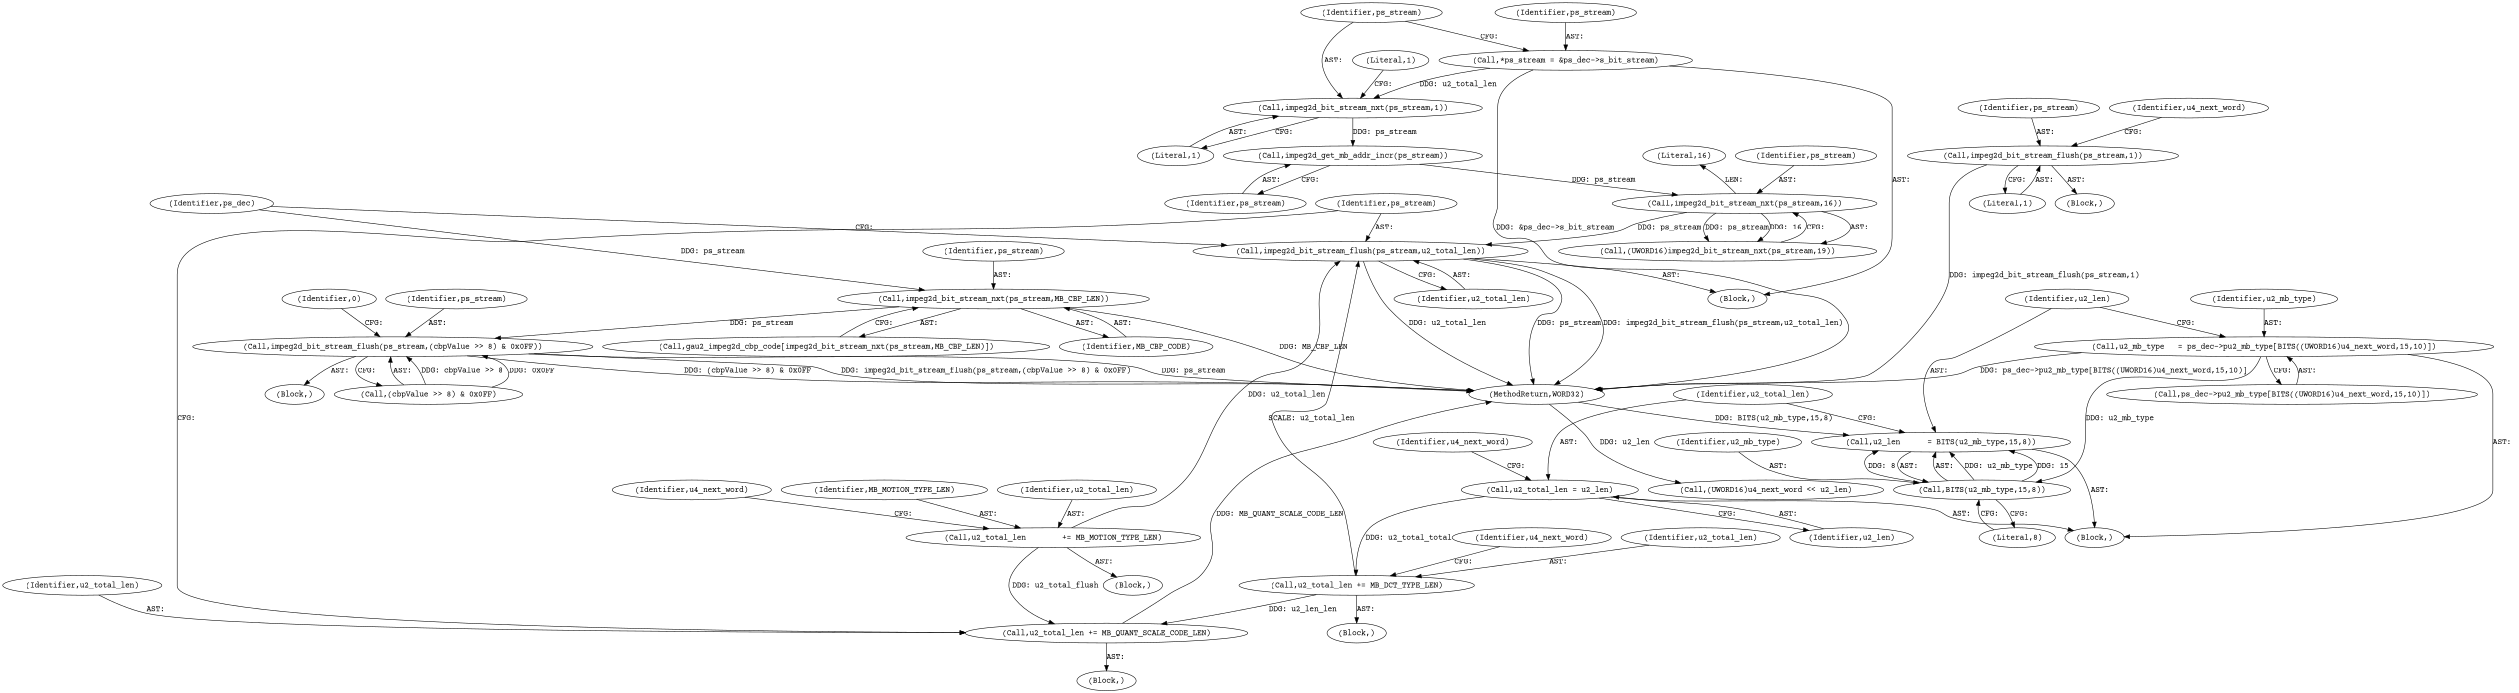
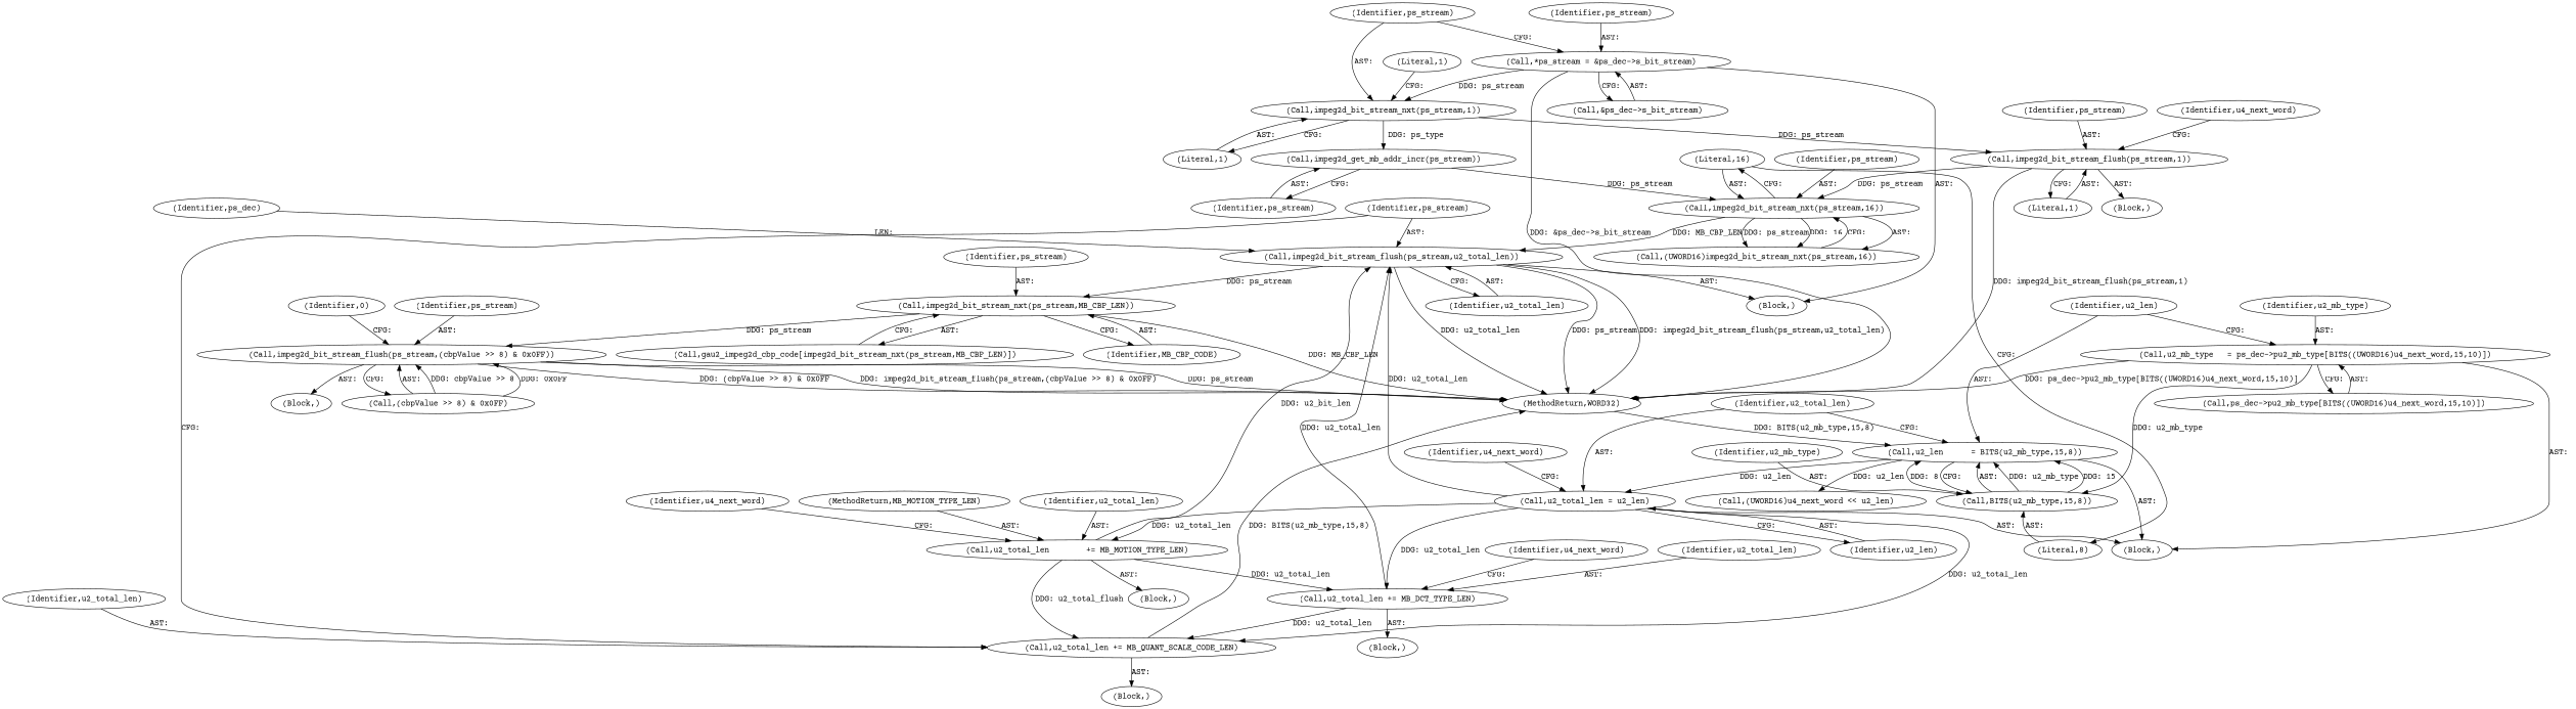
  digraph {
    fontname="Courier Prime"
    node [fontname="Courier Prime"]
    edge [fontname="Courier Prime"]
    n1 [label="(Call,impeg2d_bit_stream_flush(ps_stream,u2_total_len))"]
    n2 [label="(Call,impeg2d_bit_stream_nxt(ps_stream,MB_CBP_LEN))"]
    n3 [label="(Identifier,u2_total_len)"]
    n4 [label="(MethodReturn,WORD32)"]
    n5 [label="(Block,)"]
    n6 [label="(Call,impeg2d_bit_stream_flush(ps_stream,(cbpValue >> 8) & 0x0FF))"]
    n7 [label="(Identifier,MB_CBP_CODE)"]
    n8 [label="(Call,gau2_impeg2d_cbp_code[impeg2d_bit_stream_nxt(ps_stream,MB_CBP_LEN)])"]
    n9 [label="(Call,u2_len      = BITS(u2_mb_type,15,8))"]
    n10 [label="(Call,impeg2d_bit_stream_nxt(ps_stream,16))"]
    n11 [label="(Literal,16)"]
-   n12 [label="(Call,(UWORD16)impeg2d_bit_stream_nxt(ps_stream,19))"]
+   n12 [label="(Call,(UWORD16)impeg2d_bit_stream_nxt(ps_stream,16))"]
    n13 [label="(Call,impeg2d_bit_stream_flush(ps_stream,1))"]
    n14 [label="(Literal,1)"]
    n15 [label="(Block,)"]
    n16 [label="(Call,impeg2d_bit_stream_nxt(ps_stream,1))"]
    n17 [label="(Call,impeg2d_get_mb_addr_incr(ps_stream))"]
    n18 [label="(Literal,1)"]
    n19 [label="(Identifier,ps_stream)"]
    n20 [label="(Call,*ps_stream = &ps_dec->s_bit_stream)"]
+   n21 [label="(Call,&ps_dec->s_bit_stream)"]
    n22 [label="(Call,u2_total_len += MB_QUANT_SCALE_CODE_LEN)"]
    n23 [label="(Block,)"]
    n24 [label="(Call,u2_total_len += MB_DCT_TYPE_LEN)"]
    n25 [label="(Block,)"]
    n26 [label="(Call,u2_total_len = u2_len)"]
    n27 [label="(Call,u2_total_len        += MB_MOTION_TYPE_LEN)"]
    n28 [label="(Identifier,u2_len)"]
    n29 [label="(Block,)"]
    n30 [label="(Block,)"]
    n31 [label="(Call,BITS(u2_mb_type,15,8))"]
    n32 [label="(Call,(UWORD16)u4_next_word << u2_len)"]
    n33 [label="(Literal,8)"]
    n34 [label="(Call,u2_mb_type   = ps_dec->pu2_mb_type[BITS((UWORD16)u4_next_word,15,10)])"]
    n35 [label="(Call,ps_dec->pu2_mb_type[BITS((UWORD16)u4_next_word,15,10)])"]
-   n36 [label="(Identifier,MB_MOTION_TYPE_LEN)"]
+   n36 [label="(MethodReturn,MB_MOTION_TYPE_LEN)"]
    n37 [label="(Block,)"]
    n38 [label="(Call,(cbpValue >> 8) & 0x0FF)"]
    n39 [label="(Identifier,u2_total_len)"]
    n40 [label="(Identifier,u4_next_word)"]
    n41 [label="(Identifier,u2_total_len)"]
    n42 [label="(Identifier,ps_stream)"]
    n43 [label="(Identifier,ps_stream)"]
    n44 [label="(Identifier,u2_total_len)"]
    n45 [label="(Identifier,u4_next_word)"]
    n46 [label="(Literal,1)"]
    n47 [label="(Identifier,ps_stream)"]
    n48 [label="(Identifier,ps_stream)"]
    n49 [label="(Identifier,ps_stream)"]
    n50 [label="(Identifier,ps_stream)"]
    n51 [label="(Identifier,u4_next_word)"]
    n52 [label="(Identifier,ps_dec)"]
    n53 [label="(Identifier,u2_total_len)"]
    n54 [label="(Identifier,u4_next_word)"]
    n55 [label="(Identifier,u2_mb_type)"]
    n56 [label="(Identifier,u2_mb_type)"]
    n57 [label="(Identifier,0)"]
    n58 [label="(Identifier,ps_stream)"]
    n59 [label="(Identifier,u2_len)"]
-   n52 -> n2 [label="DDG: ps_stream"]
+   n1 -> n2 [label="DDG: ps_stream"]
    n1 -> n3 [label="CFG: "]
    n1 -> n4 [label="DDG: u2_total_len"]
    n1 -> n4 [label="DDG: ps_stream"]
    n1 -> n4 [label="DDG: impeg2d_bit_stream_flush(ps_stream,u2_total_len)"]
    n1 -> n5 [label="AST: "]
    n2 -> n4 [label="DDG: MB_CBP_LEN"]
    n2 -> n6 [label="DDG: ps_stream"]
-   n2 -> n7 [label="AST: "]
+   n2 -> n7 [label="CFG: "]
    n2 -> n8 [label="AST: "]
    n3 -> n1 [label="AST: "]
    n4 -> n9 [label="DDG: BITS(u2_mb_type,15,8)"]
    n6 -> n4 [label="DDG: (cbpValue >> 8) & 0x0FF"]
    n6 -> n4 [label="DDG: impeg2d_bit_stream_flush(ps_stream,(cbpValue >> 8) & 0x0FF)"]
    n6 -> n4 [label="DDG: ps_stream"]
    n6 -> n37 [label="AST: "]
    n6 -> n38 [label="CFG: "]
    n7 -> n2 [label="AST: "]
    n8 -> n2 [label="CFG: "]
+   n9 -> n26 [label="DDG: u2_len"]
    n9 -> n29 [label="AST: "]
-   n9 -> n31 [label="AST: "]
-   n4 -> n32 [label="DDG: u2_len"]
-   n10 -> n1 [label="DDG: ps_stream"]
-   n10 -> n11 [label="LEN: "]
+   n9 -> n31 [label="CFG: "]
+   n9 -> n32 [label="DDG: u2_len"]
+   n10 -> n1 [label="DDG: MB_CBP_LEN"]
+   n10 -> n11 [label="CFG: "]
    n10 -> n12 [label="AST: "]
    n10 -> n12 [label="DDG: ps_stream"]
    n10 -> n12 [label="DDG: 16"]
+   n11 -> n10 [label="AST: "]
    n12 -> n10 [label="CFG: "]
    n13 -> n4 [label="DDG: impeg2d_bit_stream_flush(ps_stream,1)"]
+   n13 -> n10 [label="DDG: ps_stream"]
    n13 -> n14 [label="CFG: "]
    n13 -> n15 [label="AST: "]
    n14 -> n13 [label="AST: "]
-   n16 -> n17 [label="DDG: ps_stream"]
+   n16 -> n13 [label="DDG: ps_stream"]
+   n16 -> n17 [label="DDG: ps_type"]
    n16 -> n18 [label="CFG: "]
    n17 -> n10 [label="DDG: ps_stream"]
    n17 -> n19 [label="CFG: "]
    n18 -> n16 [label="AST: "]
    n19 -> n17 [label="AST: "]
    n20 -> n4 [label="DDG: &ps_dec->s_bit_stream"]
    n20 -> n5 [label="AST: "]
-   n20 -> n16 [label="DDG: u2_total_len"]
-   n22 -> n4 [label="DDG: MB_QUANT_SCALE_CODE_LEN"]
+   n20 -> n16 [label="DDG: ps_stream"]
+   n20 -> n21 [label="CFG: "]
+   n21 -> n20 [label="AST: "]
+   n22 -> n4 [label="DDG: BITS(u2_mb_type,15,8)"]
    n22 -> n23 [label="AST: "]
-   n24 -> n1 [label="SCALE: u2_total_len"]
-   n24 -> n22 [label="DDG: u2_len_len"]
+   n24 -> n1 [label="DDG: u2_total_len"]
+   n24 -> n22 [label="DDG: u2_total_len"]
    n24 -> n25 [label="AST: "]
-   n26 -> n24 [label="DDG: u2_total_total"]
+   n26 -> n1 [label="DDG: u2_total_len"]
+   n26 -> n22 [label="DDG: u2_total_len"]
+   n26 -> n24 [label="DDG: u2_total_len"]
+   n26 -> n27 [label="DDG: u2_total_len"]
    n26 -> n28 [label="CFG: "]
    n26 -> n29 [label="AST: "]
-   n27 -> n1 [label="DDG: u2_total_len"]
+   n27 -> n1 [label="DDG: u2_bit_len"]
    n27 -> n22 [label="DDG: u2_total_flush"]
+   n27 -> n24 [label="DDG: u2_total_len"]
    n27 -> n30 [label="AST: "]
    n28 -> n26 [label="AST: "]
    n31 -> n9 [label="AST: "]
    n31 -> n9 [label="DDG: u2_mb_type"]
    n31 -> n9 [label="DDG: 15"]
    n31 -> n9 [label="DDG: 8"]
-   n31 -> n33 [label="CFG: "]
-   n33 -> n31 [label="CFG: "]
+   n11 -> n33 [label="CFG: "]
+   n33 -> n31 [label="AST: "]
    n34 -> n4 [label="DDG: ps_dec->pu2_mb_type[BITS((UWORD16)u4_next_word,15,10)]"]
    n34 -> n29 [label="AST: "]
    n34 -> n31 [label="DDG: u2_mb_type"]
    n34 -> n35 [label="CFG: "]
    n35 -> n34 [label="AST: "]
    n36 -> n27 [label="AST: "]
    n38 -> n6 [label="AST: "]
    n38 -> n6 [label="DDG: cbpValue >> 8"]
    n38 -> n6 [label="DDG: 0x0FF"]
    n39 -> n22 [label="AST: "]
    n40 -> n13 [label="CFG: "]
    n41 -> n27 [label="AST: "]
    n42 -> n16 [label="AST: "]
    n42 -> n20 [label="CFG: "]
    n43 -> n20 [label="AST: "]
    n44 -> n9 [label="CFG: "]
    n44 -> n26 [label="AST: "]
    n45 -> n24 [label="CFG: "]
    n46 -> n16 [label="CFG: "]
    n47 -> n6 [label="AST: "]
    n48 -> n2 [label="AST: "]
    n49 -> n10 [label="AST: "]
    n50 -> n1 [label="AST: "]
    n50 -> n22 [label="CFG: "]
    n51 -> n26 [label="CFG: "]
-   n52 -> n1 [label="CFG: "]
+   n52 -> n1 [label="LEN: "]
    n53 -> n24 [label="AST: "]
    n54 -> n27 [label="CFG: "]
    n55 -> n31 [label="AST: "]
    n56 -> n34 [label="AST: "]
    n57 -> n6 [label="CFG: "]
    n58 -> n13 [label="AST: "]
    n59 -> n9 [label="AST: "]
    n59 -> n34 [label="CFG: "]
  }
